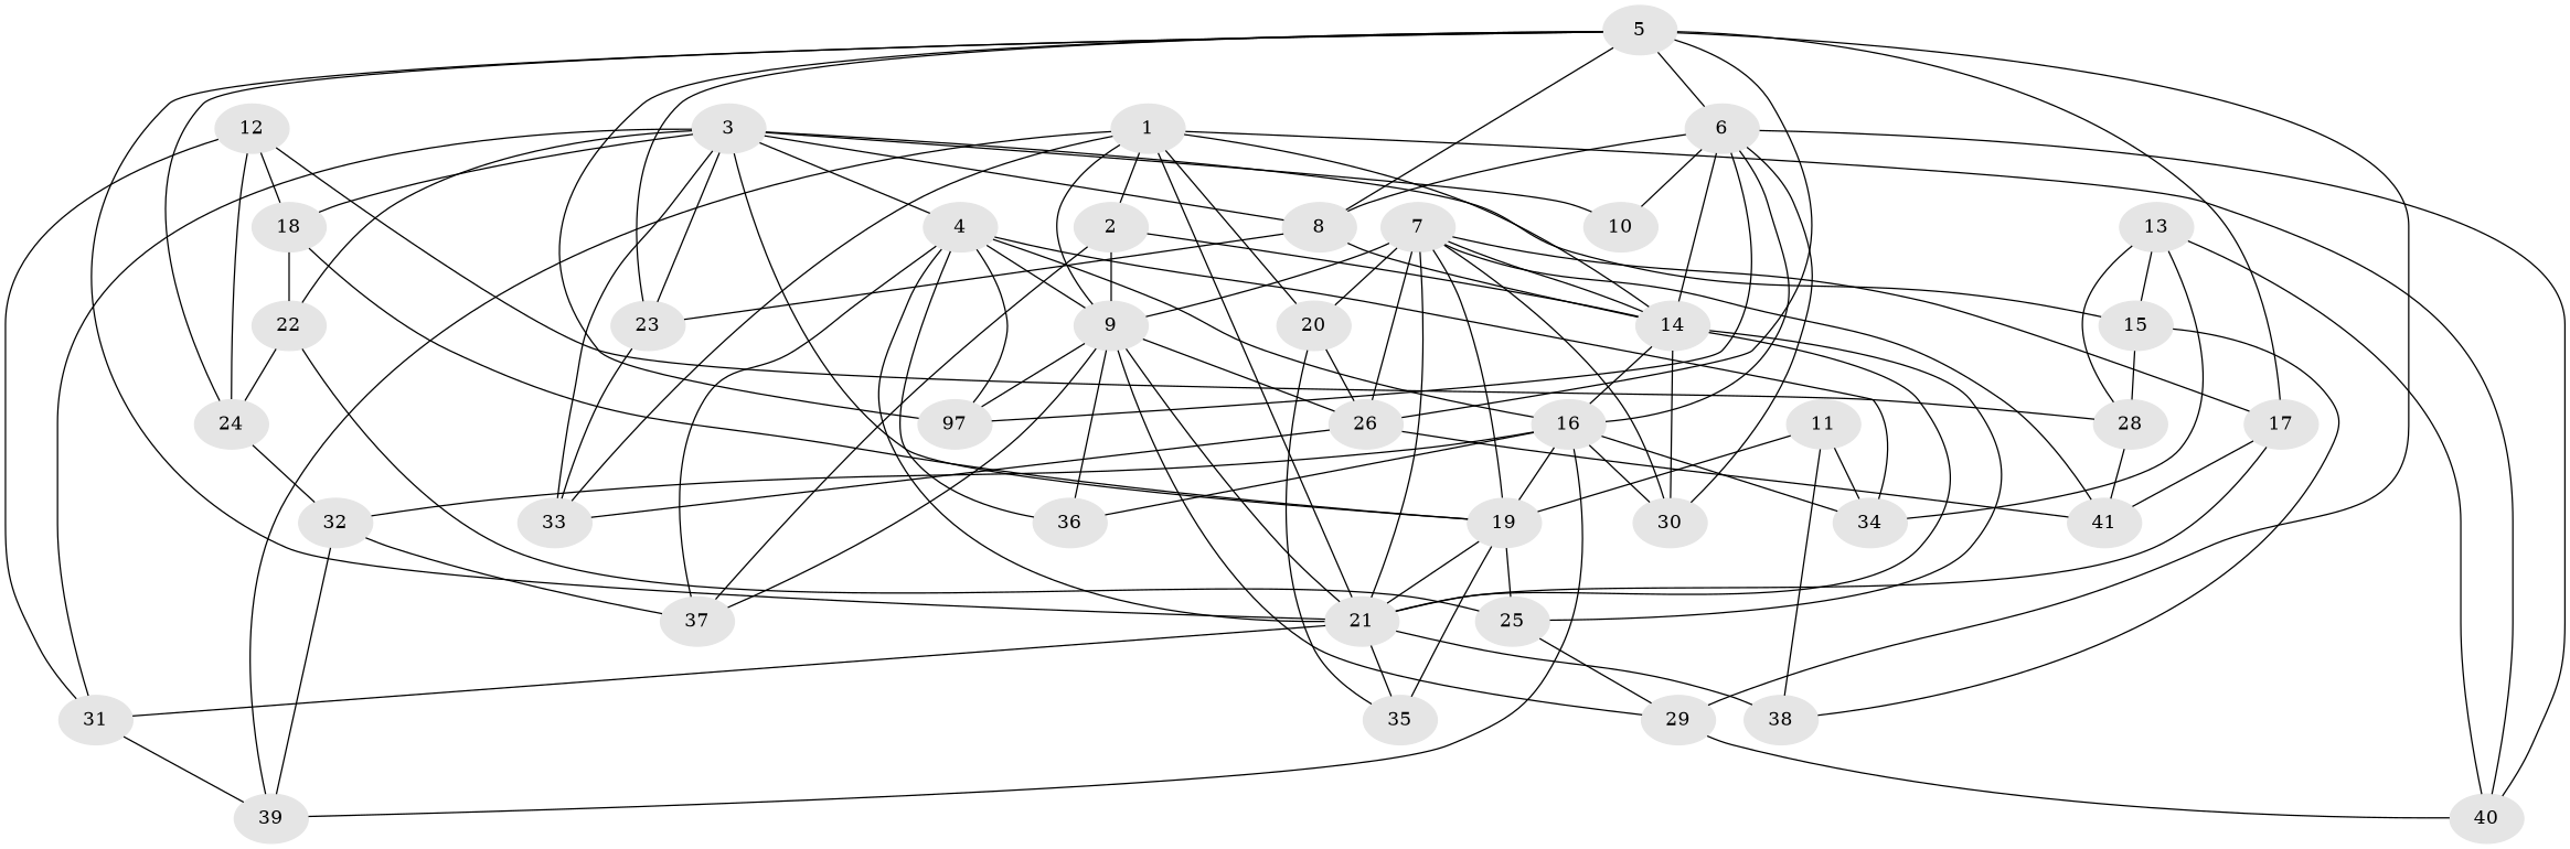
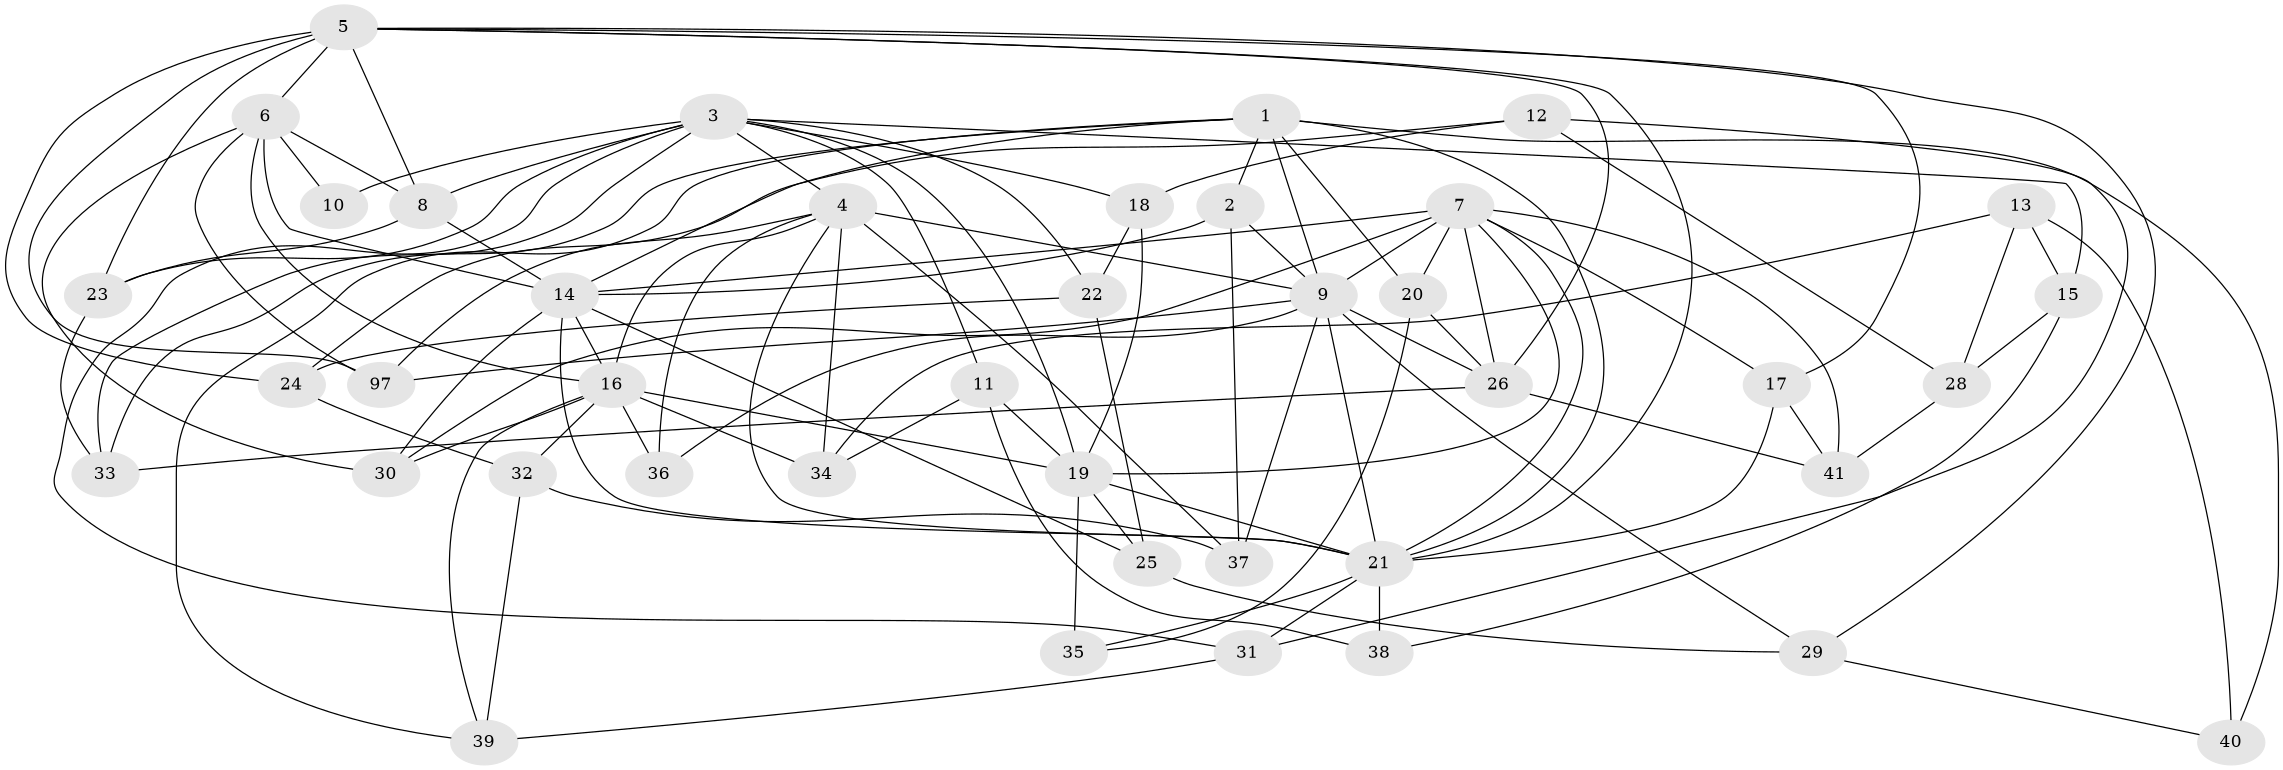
  graph {
    node [color=gray90 style=filled]
    edge [weight=1.0]
    1
    2
    9
    14
    20
    21
    33
    39
    40
    37
    n11 [label=97]
    36
    26
    29
    16
    30
    25
    35
    31
    38
    3
    4
    8
    10
    11
    15
    18
    19
    22
    23
    34
    28
    24
    32
    5
    6
    17
    41
    7
    12
    13
    1 -- 2
    1 -- 9
    1 -- 14
    1 -- 20
    1 -- 21
    1 -- 33
    1 -- 39
    1 -- 40
    2 -- 9
    2 -- 14
    2 -- 37
    9 -- 21
    9 -- 37
    9 -- n11
    9 -- 36
    9 -- 26 [weight=3.0]
    9 -- 29
    14 -- 21
    14 -- 16
    14 -- 30
    14 -- 25
    20 -- 26
    20 -- 35
    21 -- 35
    21 -- 31
    21 -- 38 [weight=2.0]
    26 -- 33
    26 -- 41
    29 -- 40
    16 -- 39
    16 -- 36
    16 -- 30
    16 -- 19
    16 -- 34
    16 -- 32
    25 -- 29
    31 -- 39
    3 -- 33
    3 -- 31
    3 -- 4
    3 -- 8
    3 -- 10 [weight=2.0]
+   3 -- 11
    3 -- 15
    3 -- 18
    3 -- 19
    3 -- 22
    3 -- 23
    4 -- 9
    4 -- 21
    4 -- 37
    4 -- n11
    4 -- 36
    4 -- 16
    4 -- 34
    8 -- 14
    8 -- 23
    11 -- 38
    11 -- 19
    11 -- 34
    15 -- 38
    15 -- 28
    18 -- 19
    18 -- 22
    19 -- 21
    19 -- 25
    19 -- 35 [weight=2.0]
    22 -- 25
    22 -- 24
    23 -- 33
    28 -- 41
    24 -- 32
    32 -- 39
    32 -- 37
    5 -- 21
    5 -- n11
    5 -- 26
    5 -- 29
    5 -- 8
    5 -- 23
    5 -- 24
    5 -- 6 [weight=2.0]
    5 -- 17
    6 -- 14
-   6 -- 40
    6 -- n11
    6 -- 16 [weight=2.0]
    6 -- 30
    6 -- 8
    6 -- 10
    17 -- 21
    17 -- 41
    7 -- 9
    7 -- 14 [weight=2.0]
    7 -- 20
    7 -- 21
    7 -- 26
    7 -- 30
    7 -- 19
    7 -- 17
    7 -- 41
    12 -- 31
    12 -- 18
    12 -- 28
    12 -- 24
    13 -- 40
    13 -- 15
    13 -- 34
    13 -- 28
  }
